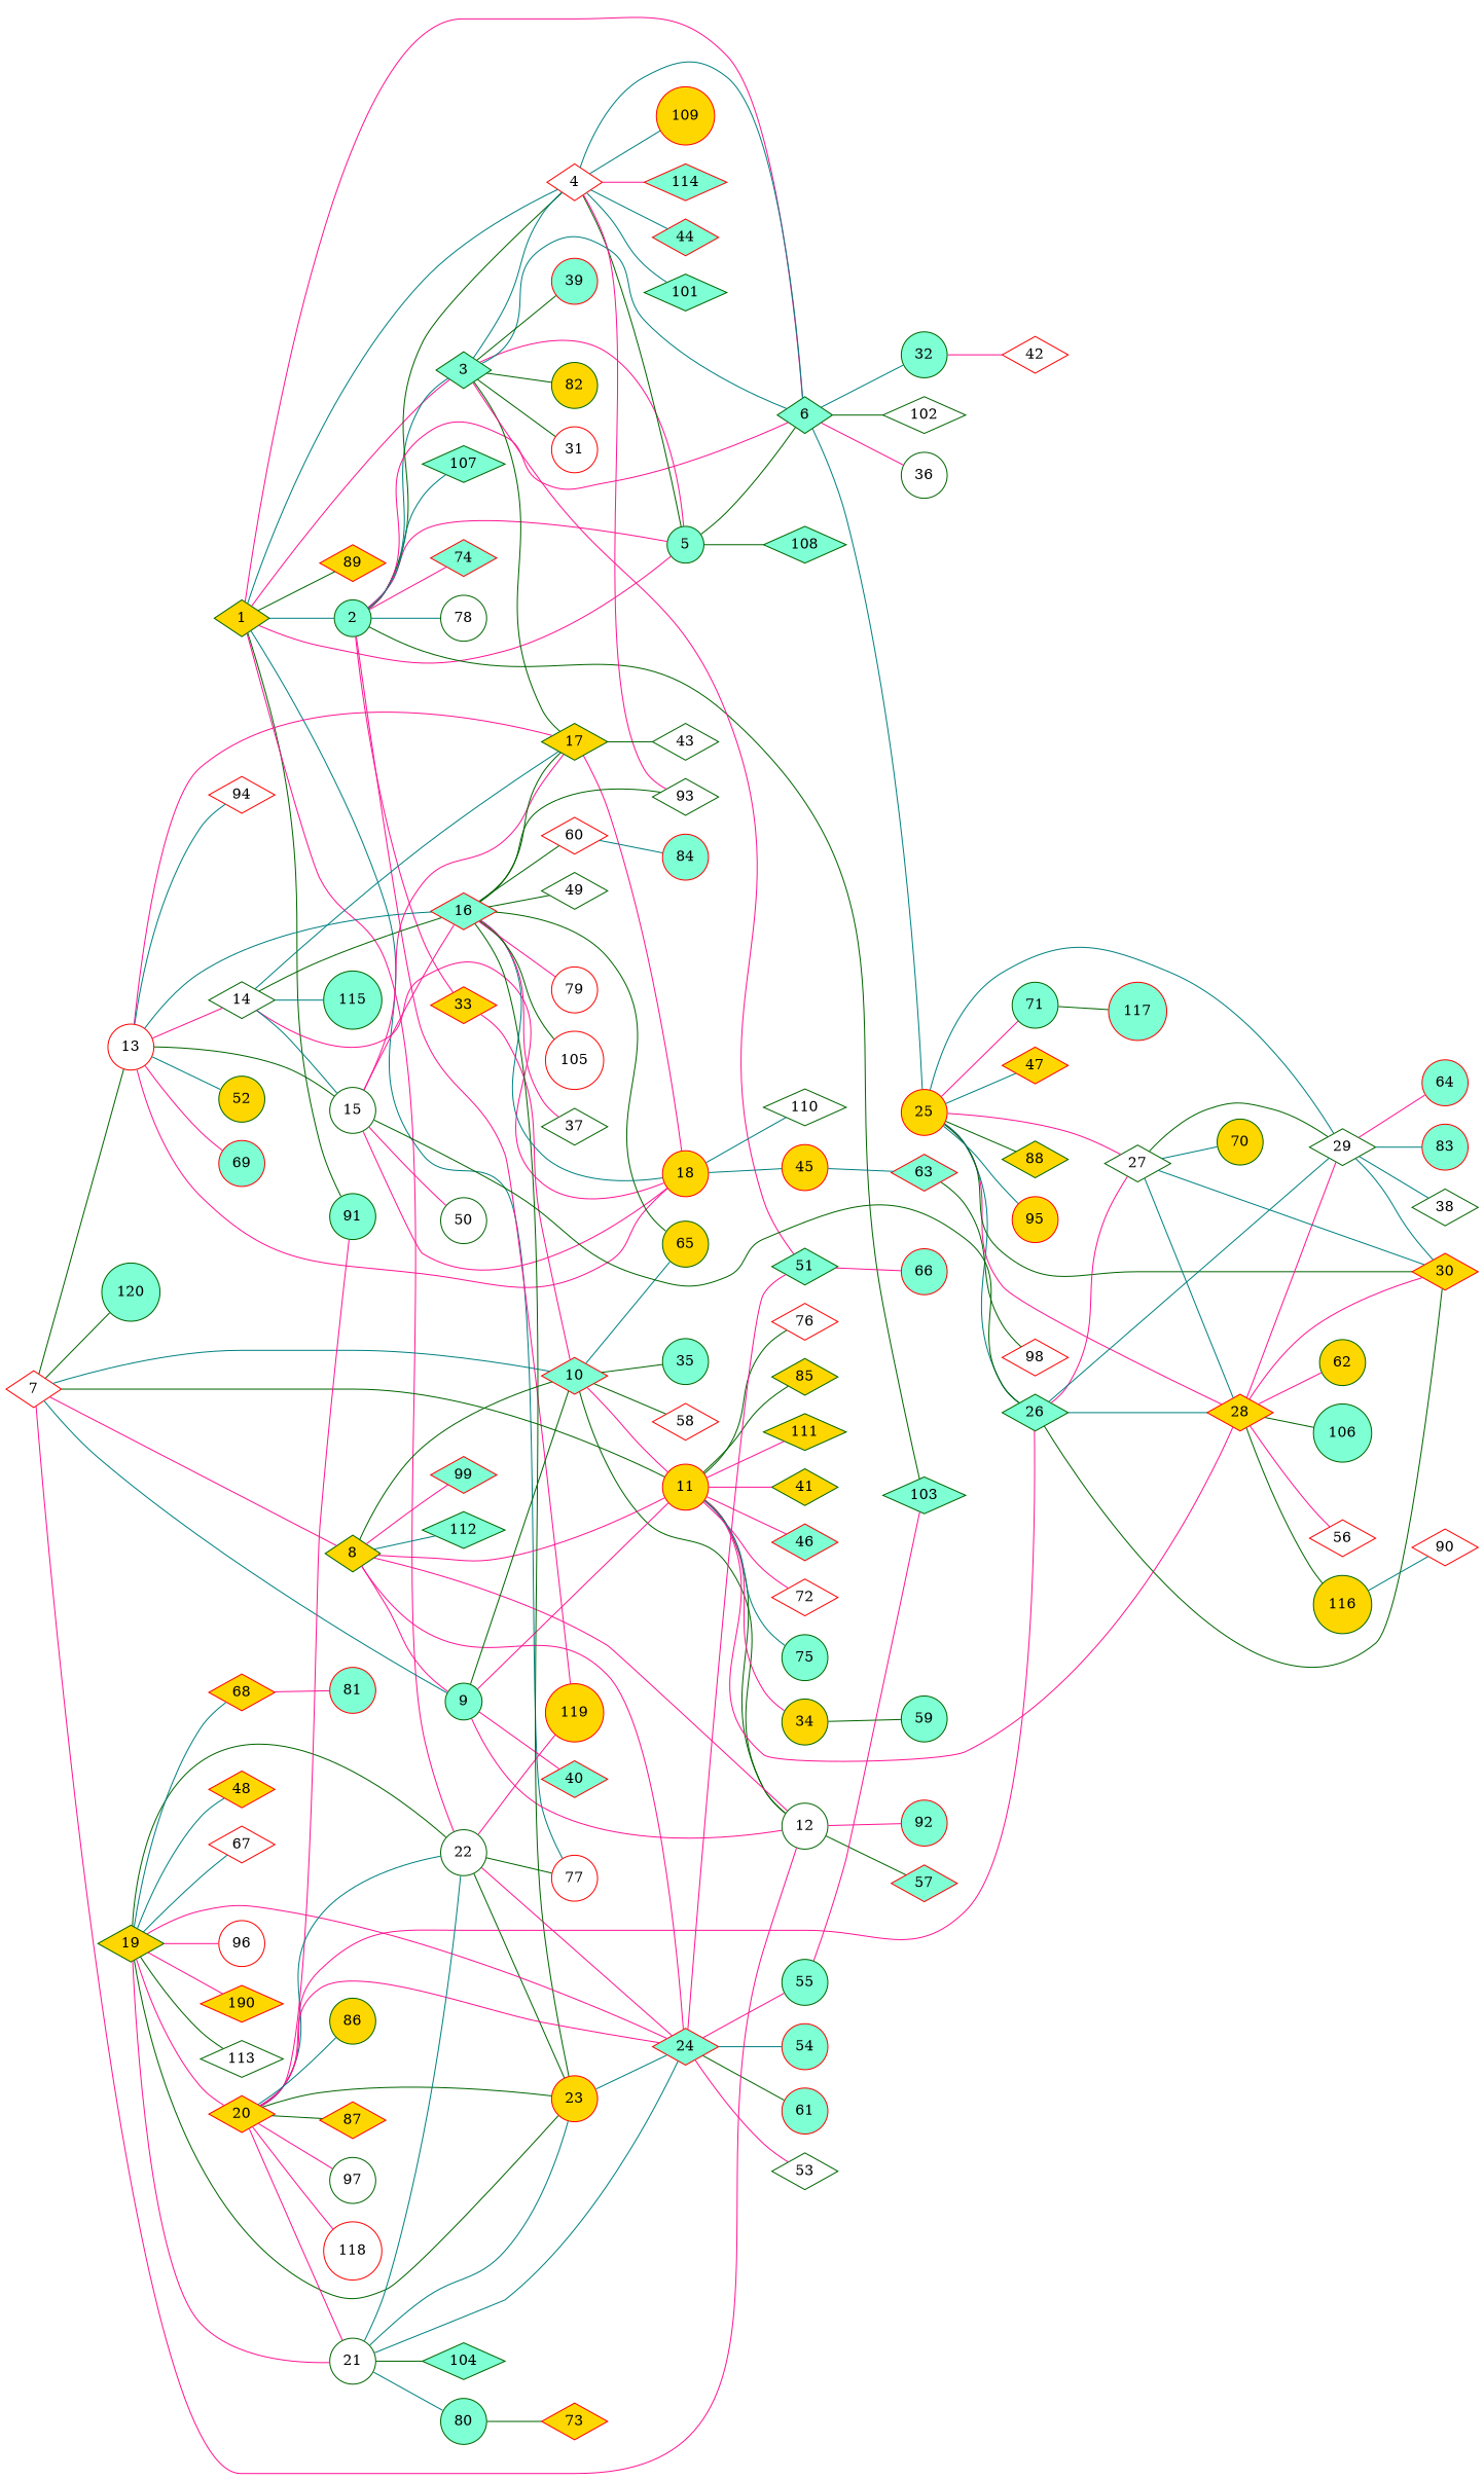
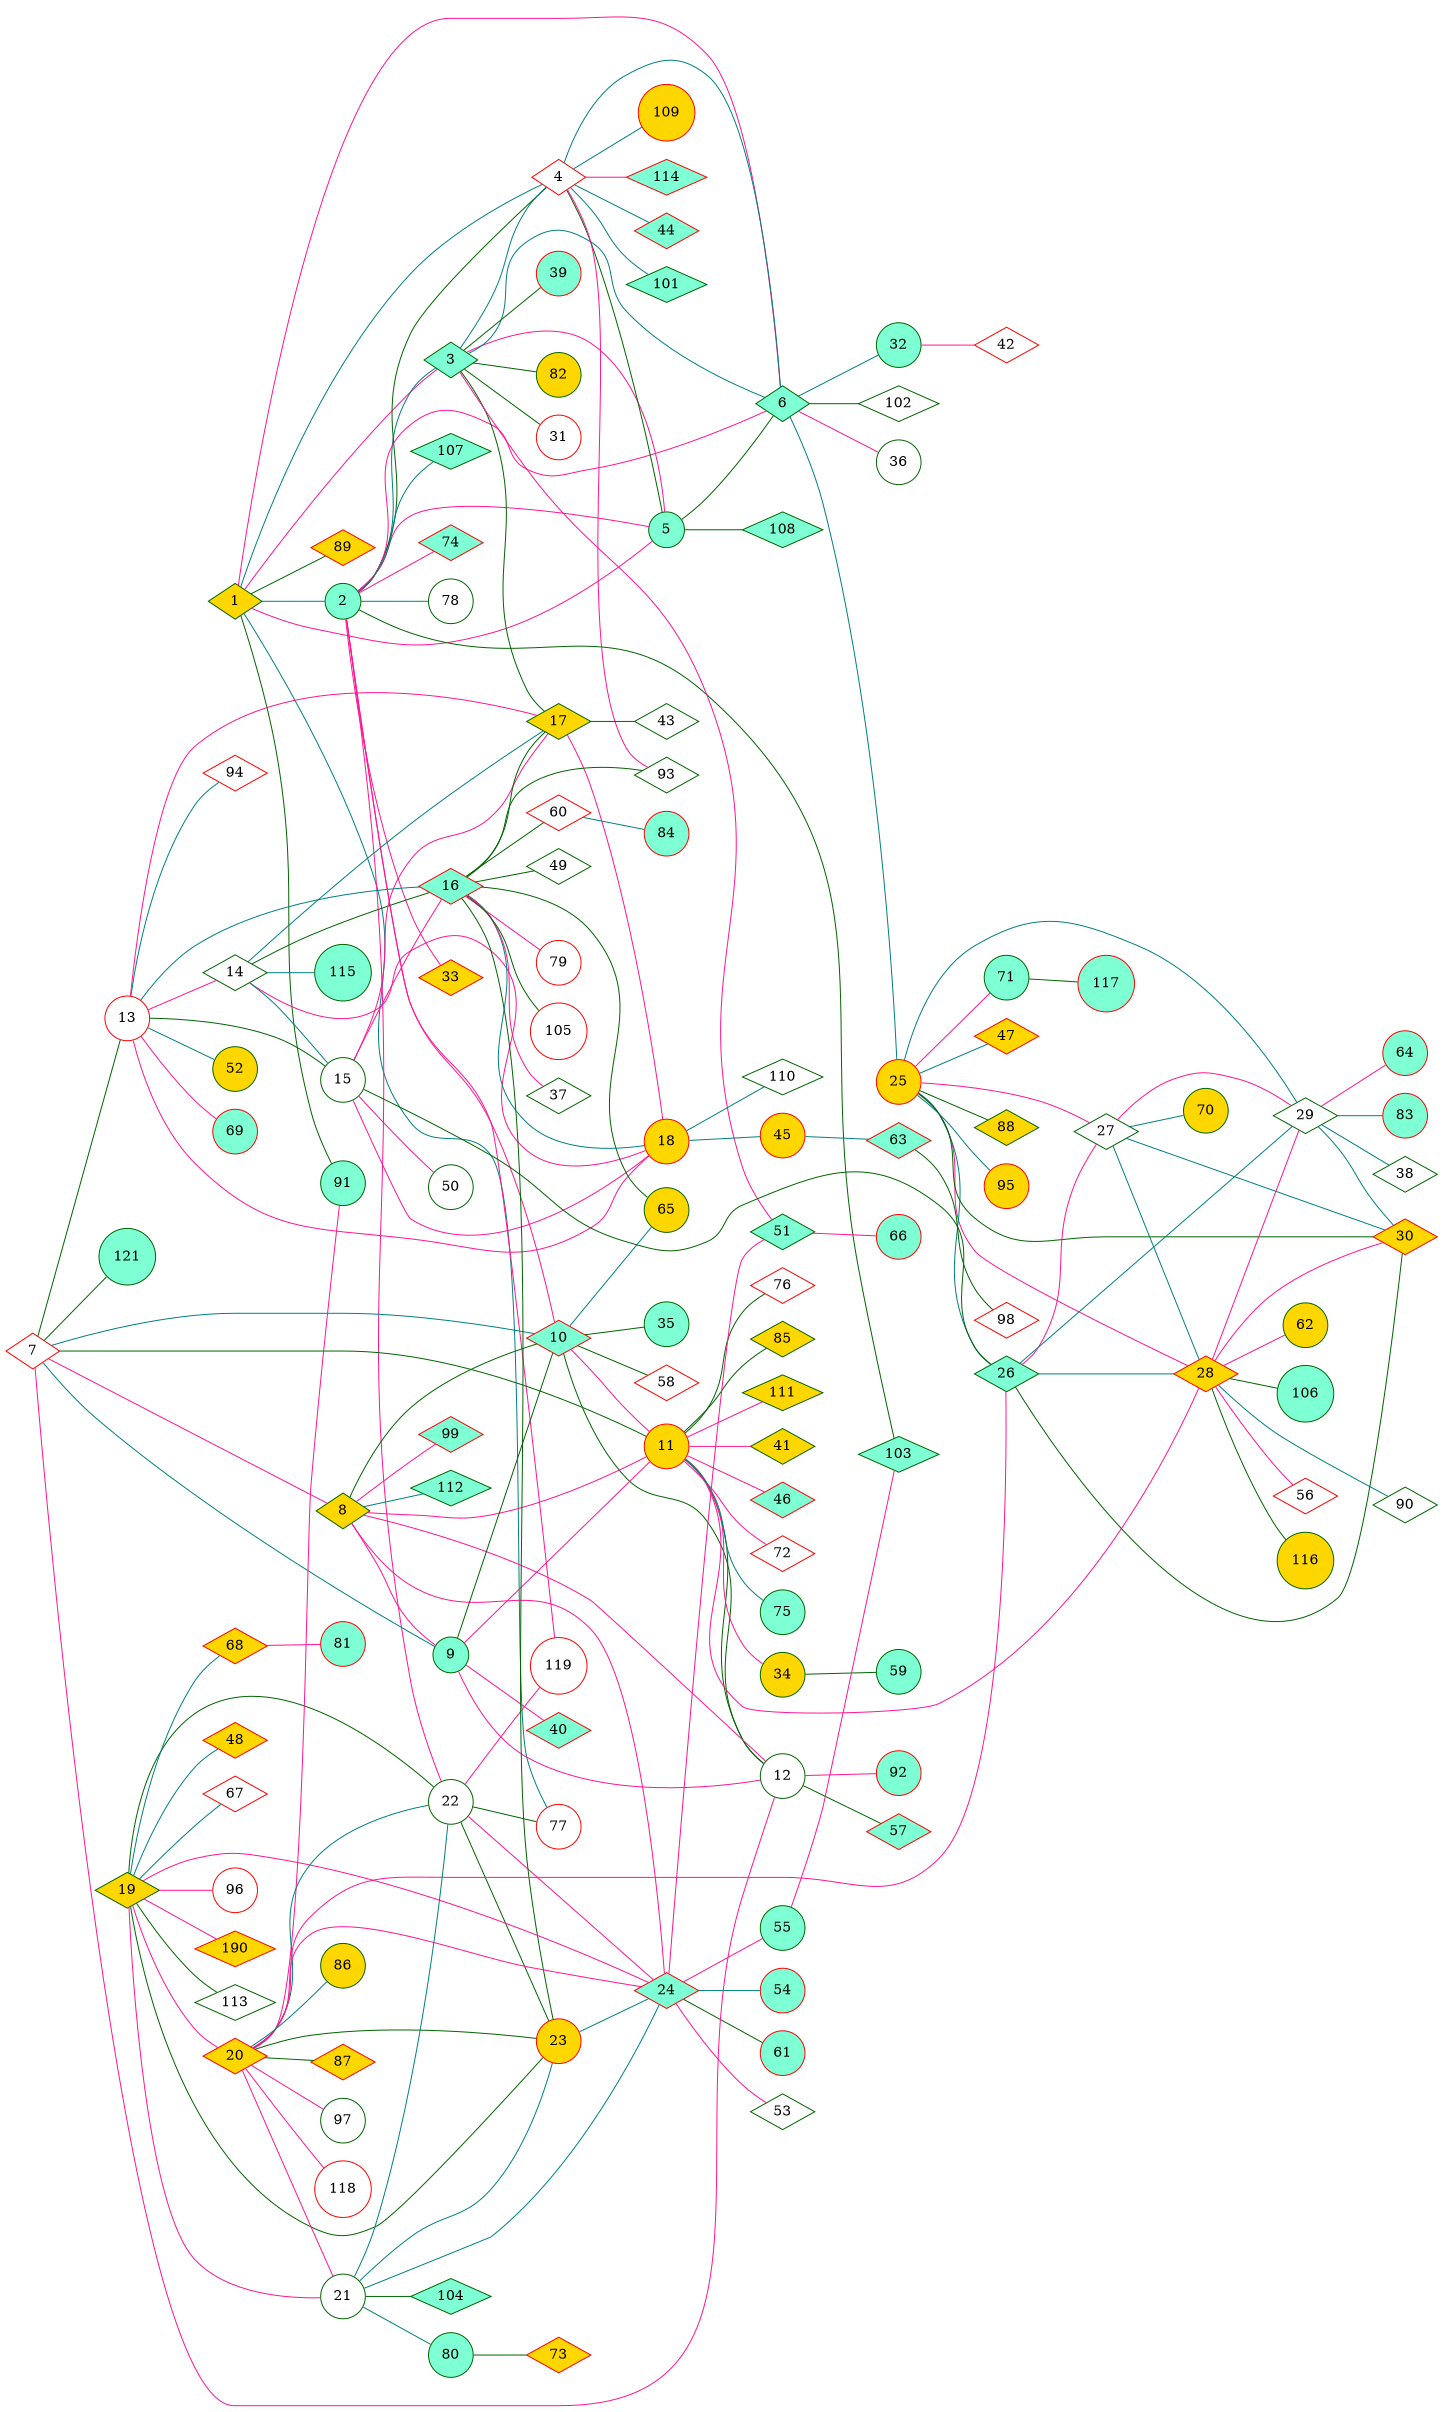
  graph {
    rankdir=LR
    node [color=darkgreen fillcolor=aquamarine shape=diamond style=filled]
    edge [color=deeppink]
    1 [fillcolor=gold]
    2 [shape=circle]
    3
    4 [color=red fillcolor=white]
    5 [shape=circle]
    6
    77 [color=red fillcolor=white shape=circle]
    89 [color=red fillcolor=gold]
    91 [shape=circle]
    10 [color=red]
    22 [fillcolor=white shape=circle]
    33 [color=red fillcolor=gold]
    74 [color=red]
    78 [fillcolor=white shape=circle]
    103
    107
-   119 [color=red fillcolor=gold shape=circle]
+   119 [color=red fillcolor=white shape=circle]
    17 [fillcolor=gold]
    31 [color=red fillcolor=white shape=circle]
    39 [color=red shape=circle]
    51
    82 [fillcolor=gold shape=circle]
    44 [color=red]
    93 [fillcolor=white]
    101
    109 [color=red fillcolor=gold shape=circle]
    114 [color=red]
    108
    25 [color=red fillcolor=gold shape=circle]
    32 [shape=circle]
    36 [fillcolor=white shape=circle]
    102 [fillcolor=white]
    11 [color=red fillcolor=gold shape=circle]
    12 [fillcolor=white shape=circle]
    35 [shape=circle]
    58 [color=red fillcolor=white]
    65 [fillcolor=gold shape=circle]
    24 [color=red]
    23 [color=red fillcolor=gold shape=circle]
    18 [color=red fillcolor=gold shape=circle]
    43 [fillcolor=white]
    66 [color=red shape=circle]
    28 [color=red fillcolor=gold]
    26
    27 [fillcolor=white]
    29 [fillcolor=white]
    30 [color=red fillcolor=gold]
    47 [color=red fillcolor=gold]
    71 [shape=circle]
    88 [fillcolor=gold]
    95 [color=red fillcolor=gold shape=circle]
    42 [color=red fillcolor=white]
    7 [color=red fillcolor=white]
    8 [fillcolor=gold]
    9 [shape=circle]
    13 [color=red fillcolor=white shape=circle]
-   120 [shape=circle]
+   120 [shape=circle label=121]
    99 [color=red]
    112
    40 [color=red]
    34 [fillcolor=gold shape=circle]
    41 [fillcolor=gold]
    46 [color=red]
    72 [color=red fillcolor=white]
    75 [shape=circle]
    76 [color=red fillcolor=white]
    85 [fillcolor=gold]
    111 [fillcolor=gold]
    57 [color=red]
    92 [color=red shape=circle]
    14 [fillcolor=white]
    15 [fillcolor=white shape=circle]
    16 [color=red]
    52 [fillcolor=gold shape=circle]
    69 [color=red shape=circle]
    94 [color=red fillcolor=white]
    53 [fillcolor=white]
    54 [color=red shape=circle]
    55 [shape=circle]
    61 [color=red shape=circle]
    56 [color=red fillcolor=white]
    62 [fillcolor=gold shape=circle]
-   90 [color=red fillcolor=white]
+   90 [fillcolor=white]
    106 [shape=circle]
    116 [fillcolor=gold shape=circle]
    59 [shape=circle]
    115 [shape=circle]
    50 [fillcolor=white shape=circle]
    37 [fillcolor=white]
    49 [fillcolor=white]
    60 [color=red fillcolor=white]
    79 [color=red fillcolor=white shape=circle]
    105 [color=red fillcolor=white shape=circle]
    45 [color=red fillcolor=gold shape=circle]
    110 [fillcolor=white]
    84 [color=red shape=circle]
    63 [color=red]
    19 [fillcolor=gold]
    20 [color=red fillcolor=gold]
    21 [fillcolor=white shape=circle]
    48 [color=red fillcolor=gold]
    67 [color=red fillcolor=white]
    68 [color=red fillcolor=gold]
    96 [color=red fillcolor=white shape=circle]
    n105 [color=red fillcolor=gold label=190]
    113 [fillcolor=white]
    86 [fillcolor=gold shape=circle]
    87 [color=red fillcolor=gold]
    97 [fillcolor=white shape=circle]
    118 [color=red fillcolor=white shape=circle]
    80 [shape=circle]
    104
    81 [color=red shape=circle]
    73 [color=red fillcolor=gold]
    70 [fillcolor=gold shape=circle]
    38 [fillcolor=white]
    64 [color=red shape=circle]
    83 [color=red shape=circle]
    117 [color=red shape=circle]
    98 [color=red fillcolor=white]
    1 -- 2 [color=teal]
    1 -- 3
    1 -- 4 [color=teal]
    1 -- 5
    1 -- 6
    1 -- 77 [color=teal]
    1 -- 89 [color=darkgreen]
    1 -- 91 [color=darkgreen]
    2 -- 3 [color=teal]
    2 -- 4 [color=darkgreen]
    2 -- 5
    2 -- 6
-   33 -- 10
-   1 -- 22
+   2 -- 10
+   2 -- 22
    2 -- 33
    2 -- 74
    2 -- 78 [color=teal]
    2 -- 103 [color=darkgreen]
    2 -- 107 [color=teal]
    2 -- 119
    3 -- 4 [color=teal]
    3 -- 5
    3 -- 6 [color=teal]
    3 -- 17 [color=darkgreen]
    3 -- 31 [color=darkgreen]
    3 -- 39 [color=darkgreen]
    3 -- 51
    3 -- 82 [color=darkgreen]
    4 -- 5 [color=darkgreen]
    4 -- 6 [color=teal]
    4 -- 44 [color=teal]
    4 -- 93
    4 -- 101 [color=teal]
    4 -- 109 [color=teal]
    4 -- 114
    5 -- 6 [color=darkgreen]
    5 -- 108 [color=darkgreen]
    6 -- 25 [color=teal]
    6 -- 32 [color=teal]
    6 -- 36
    6 -- 102 [color=darkgreen]
    10 -- 11
    10 -- 12 [color=darkgreen]
    10 -- 35 [color=darkgreen]
    10 -- 58 [color=darkgreen]
    10 -- 65 [color=teal]
    22 -- 77 [color=darkgreen]
    22 -- 119
    22 -- 24
    22 -- 23 [color=darkgreen]
    17 -- 18
    17 -- 43 [color=darkgreen]
    51 -- 66
    25 -- 28
    25 -- 26 [color=teal]
    25 -- 27
    25 -- 29 [color=teal]
    25 -- 30 [color=darkgreen]
    25 -- 47 [color=teal]
    25 -- 71
    25 -- 88 [color=darkgreen]
    25 -- 95 [color=teal]
    32 -- 42
    11 -- 12 [color=darkgreen]
    11 -- 28
    11 -- 34
    11 -- 41
    11 -- 46
    11 -- 72
    11 -- 75 [color=teal]
    11 -- 76 [color=darkgreen]
    11 -- 85 [color=darkgreen]
    11 -- 111
    12 -- 57 [color=darkgreen]
    12 -- 92
    24 -- 51
    24 -- 53
    24 -- 54 [color=teal]
    24 -- 55
    24 -- 61 [color=darkgreen]
    23 -- 24 [color=teal]
    18 -- 45 [color=teal]
    18 -- 110 [color=teal]
    28 -- 29
    28 -- 30
    28 -- 56
    28 -- 62
-   116 -- 90 [color=teal]
+   28 -- 90 [color=teal]
    28 -- 106 [color=darkgreen]
    28 -- 116 [color=darkgreen]
    26 -- 28 [color=teal]
    26 -- 27
    26 -- 29 [color=teal]
    26 -- 30 [color=darkgreen]
    27 -- 28 [color=teal]
-   27 -- 29 [color=darkgreen]
+   27 -- 29
    27 -- 30 [color=teal]
    27 -- 70 [color=teal]
    29 -- 30 [color=teal]
    29 -- 38 [color=teal]
    29 -- 64
    29 -- 83 [color=teal]
    71 -- 117 [color=darkgreen]
    7 -- 10 [color=teal]
    7 -- 11 [color=darkgreen]
    7 -- 12
    7 -- 8
    7 -- 9 [color=teal]
    7 -- 13 [color=darkgreen]
    7 -- 120 [color=darkgreen]
    8 -- 10 [color=darkgreen]
    8 -- 11
    8 -- 12
    8 -- 24
    8 -- 9
    8 -- 99
    8 -- 112 [color=teal]
    9 -- 10 [color=darkgreen]
    9 -- 11
    9 -- 12
    9 -- 40
    13 -- 17
    13 -- 18
    13 -- 14
    13 -- 15 [color=darkgreen]
    13 -- 16 [color=teal]
    13 -- 52 [color=teal]
    13 -- 69
    13 -- 94 [color=teal]
    34 -- 59 [color=darkgreen]
    14 -- 17 [color=teal]
    14 -- 18
    14 -- 15 [color=teal]
    14 -- 16 [color=darkgreen]
    14 -- 115 [color=teal]
    15 -- 17
    15 -- 18
    15 -- 26 [color=darkgreen]
    15 -- 16
    15 -- 50
    16 -- 17 [color=darkgreen]
    16 -- 93 [color=darkgreen]
    16 -- 65 [color=darkgreen]
    16 -- 23 [color=darkgreen]
    16 -- 18 [color=teal]
    16 -- 37
    16 -- 49 [color=darkgreen]
    16 -- 60 [color=darkgreen]
    16 -- 79
    16 -- 105 [color=darkgreen]
    55 -- 103
    60 -- 84 [color=teal]
    45 -- 63 [color=teal]
    63 -- 98 [color=darkgreen]
    19 -- 22 [color=darkgreen]
    19 -- 24
    19 -- 23 [color=darkgreen]
    19 -- 20
    19 -- 21
    19 -- 48 [color=teal]
    19 -- 67 [color=teal]
    19 -- 68 [color=teal]
    19 -- 96
    19 -- n105
    19 -- 113 [color=darkgreen]
    20 -- 91
    20 -- 22 [color=teal]
    20 -- 24
    20 -- 23 [color=darkgreen]
    20 -- 26
    20 -- 21
    20 -- 86 [color=teal]
    20 -- 87 [color=darkgreen]
    20 -- 97
    20 -- 118
    21 -- 22 [color=teal]
    21 -- 24 [color=teal]
    21 -- 23 [color=teal]
    21 -- 80 [color=teal]
    21 -- 104 [color=darkgreen]
    68 -- 81
    80 -- 73 [color=darkgreen]
  }
